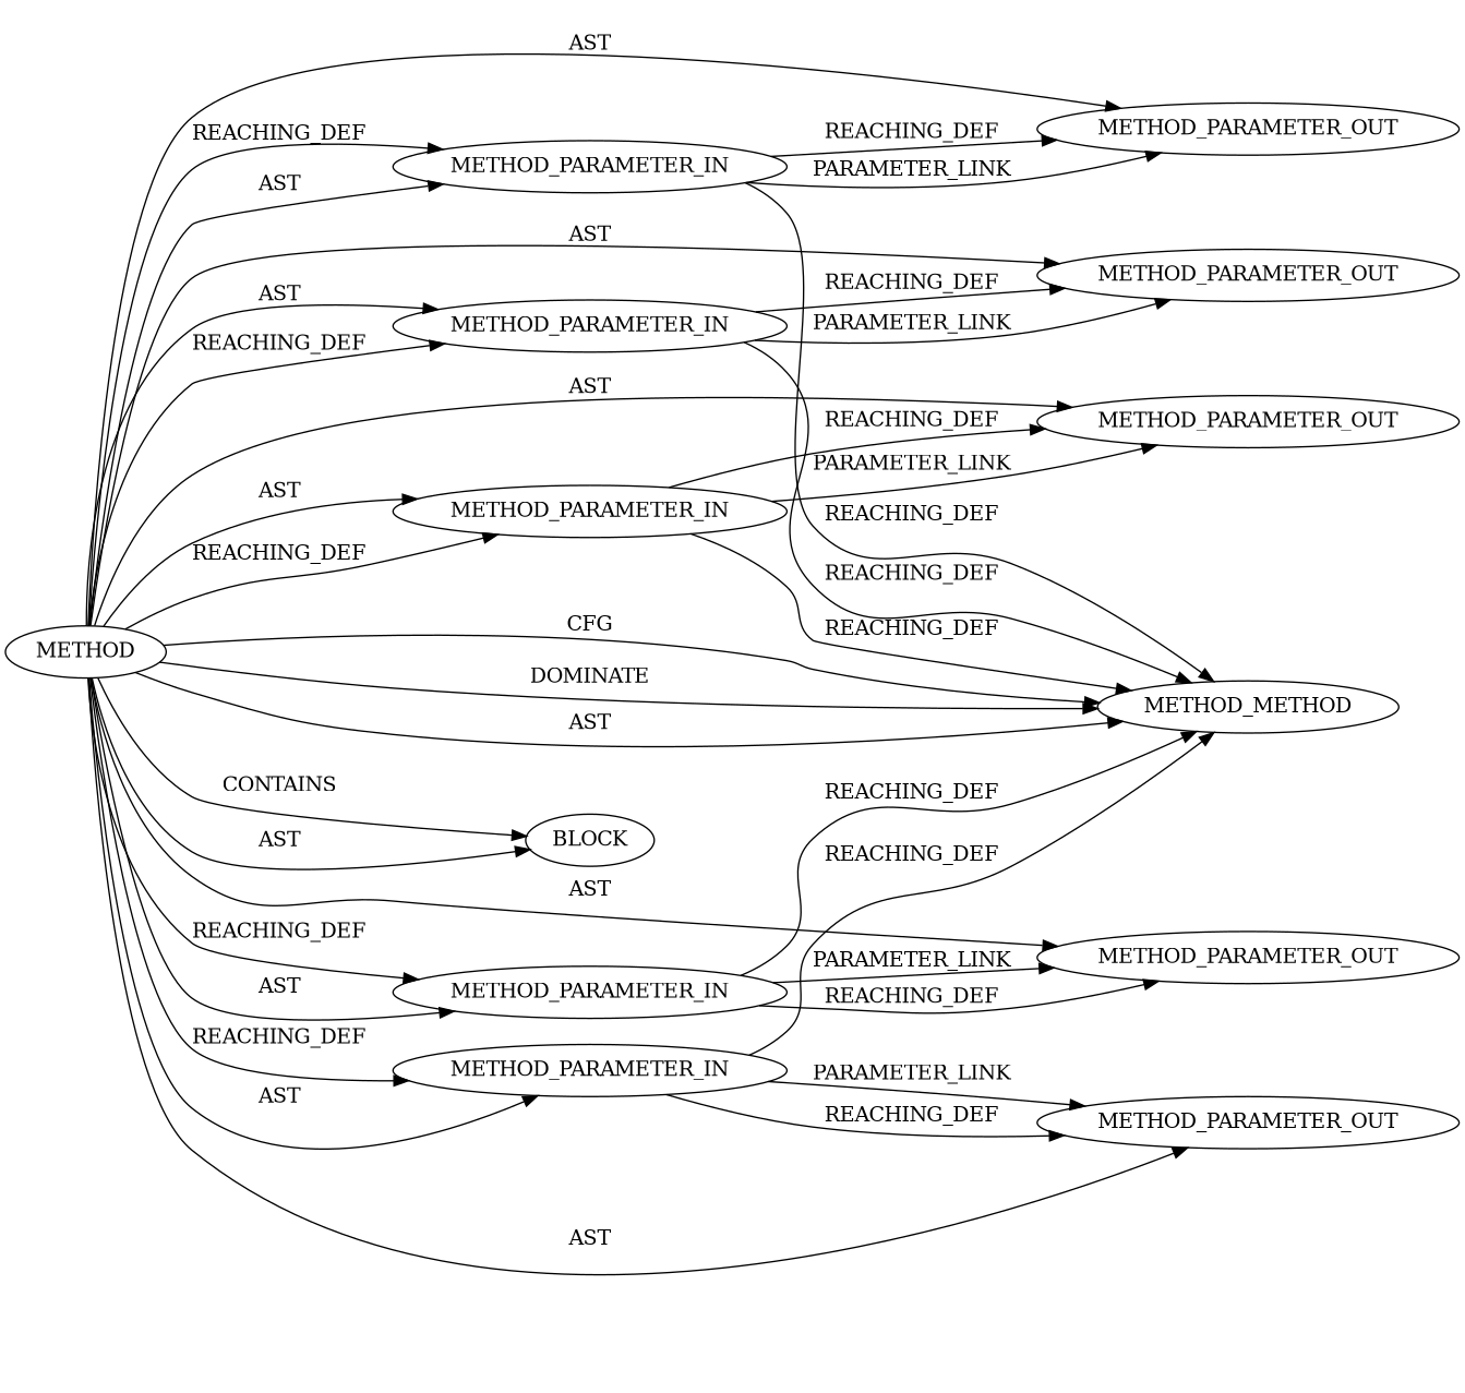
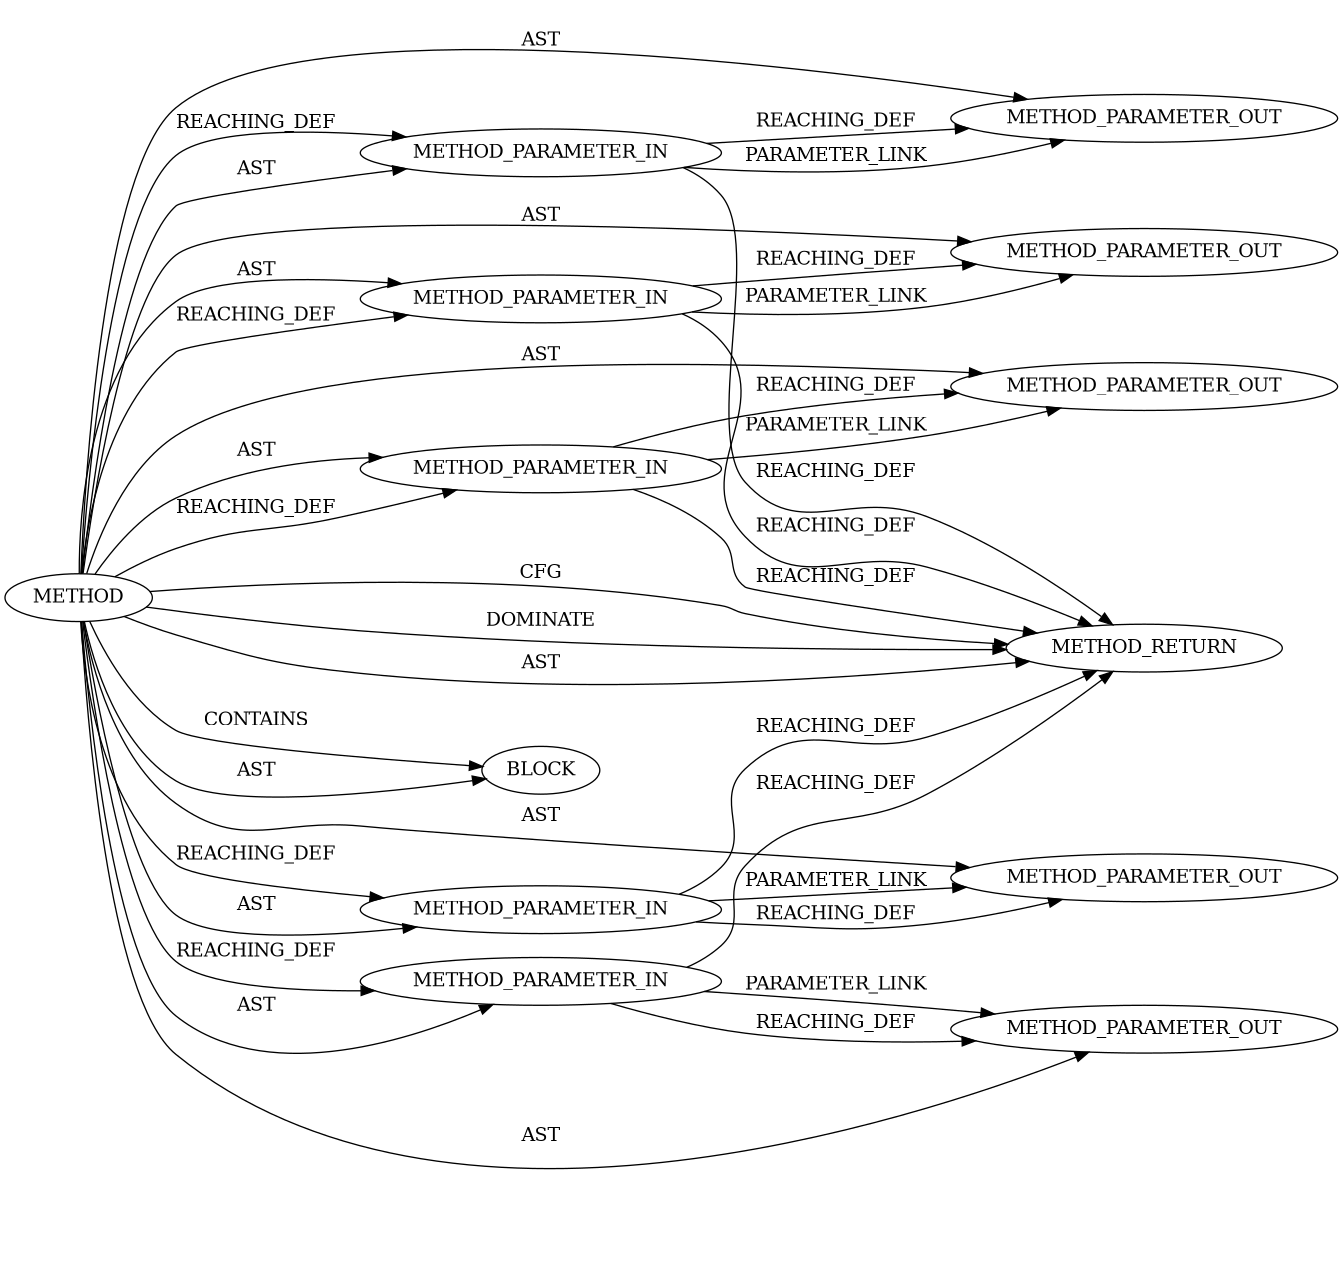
  digraph {
    rankdir=LR
    node [CODE="<empty>" ORDER=2 EVALUATION_STRATEGY=BY_VALUE IS_VARIADIC=false TYPE_FULL_NAME=ANY]
    n1 [AST_PARENT_FULL_NAME="<global>" AST_PARENT_TYPE=NAMESPACE_BLOCK FILENAME="<empty>" FULL_NAME="s->method->ssl_read_bytes" IS_EXTERNAL=true NAME="s->method->ssl_read_bytes" ORDER=0 label=METHOD EVALUATION_STRATEGY="" IS_VARIADIC="" TYPE_FULL_NAME=""]
    n2 [CODE=p2 INDEX=2 NAME=p2 label=METHOD_PARAMETER_IN]
    n3 [CODE=p3 INDEX=3 NAME=p3 ORDER=3 label=METHOD_PARAMETER_OUT]
    n4 [CODE=p5 INDEX=5 NAME=p5 ORDER=5 label=METHOD_PARAMETER_OUT]
    n5 [CODE=p5 INDEX=5 NAME=p5 ORDER=5 label=METHOD_PARAMETER_IN]
    n6 [CODE=p2 INDEX=2 NAME=p2 label=METHOD_PARAMETER_OUT]
    n7 [CODE=p4 INDEX=4 NAME=p4 ORDER=4 label=METHOD_PARAMETER_IN]
-   n8 [CODE=RET label=METHOD_METHOD IS_VARIADIC=""]
+   n8 [CODE=RET label=METHOD_RETURN IS_VARIADIC=""]
    n9 [ARGUMENT_INDEX=1 ORDER=1 label=BLOCK EVALUATION_STRATEGY="" IS_VARIADIC=""]
    n10 [CODE=p1 INDEX=1 NAME=p1 ORDER=1 label=METHOD_PARAMETER_OUT]
    n11 [CODE=p3 INDEX=3 NAME=p3 ORDER=3 label=METHOD_PARAMETER_IN]
    n12 [CODE=p1 INDEX=1 NAME=p1 ORDER=1 label=METHOD_PARAMETER_IN]
    n13 [CODE=p4 INDEX=4 NAME=p4 ORDER=4 label=METHOD_PARAMETER_OUT]
    n1 -> n2 [label=AST]
    n1 -> n2 [label=REACHING_DEF]
    n1 -> n3 [label=AST]
    n1 -> n4 [label=AST]
    n1 -> n5 [label=REACHING_DEF]
    n1 -> n5 [label=AST]
    n1 -> n6 [label=AST]
    n1 -> n7 [label=REACHING_DEF]
    n1 -> n7 [label=AST]
    n1 -> n8 [label=CFG]
    n1 -> n8 [label=DOMINATE]
    n1 -> n8 [label=AST]
    n1 -> n9 [label=AST]
    n1 -> n9 [label=CONTAINS]
    n1 -> n10 [label=AST]
    n1 -> n11 [label=AST]
    n1 -> n11 [label=REACHING_DEF]
    n1 -> n12 [label=AST]
    n1 -> n12 [label=REACHING_DEF]
    n1 -> n13 [label=AST]
    n2 -> n6 [VARIABLE=p2 label=REACHING_DEF]
    n2 -> n6 [label=PARAMETER_LINK]
    n2 -> n8 [VARIABLE=p2 label=REACHING_DEF]
    n5 -> n4 [VARIABLE=p5 label=REACHING_DEF]
    n5 -> n4 [label=PARAMETER_LINK]
    n5 -> n8 [VARIABLE=p5 label=REACHING_DEF]
    n7 -> n8 [VARIABLE=p4 label=REACHING_DEF]
    n7 -> n13 [label=PARAMETER_LINK]
    n7 -> n13 [VARIABLE=p4 label=REACHING_DEF]
    n11 -> n3 [label=PARAMETER_LINK]
    n11 -> n3 [VARIABLE=p3 label=REACHING_DEF]
    n11 -> n8 [VARIABLE=p3 label=REACHING_DEF]
    n12 -> n8 [VARIABLE=p1 label=REACHING_DEF]
    n12 -> n10 [label=PARAMETER_LINK]
    n12 -> n10 [VARIABLE=p1 label=REACHING_DEF]
  }
